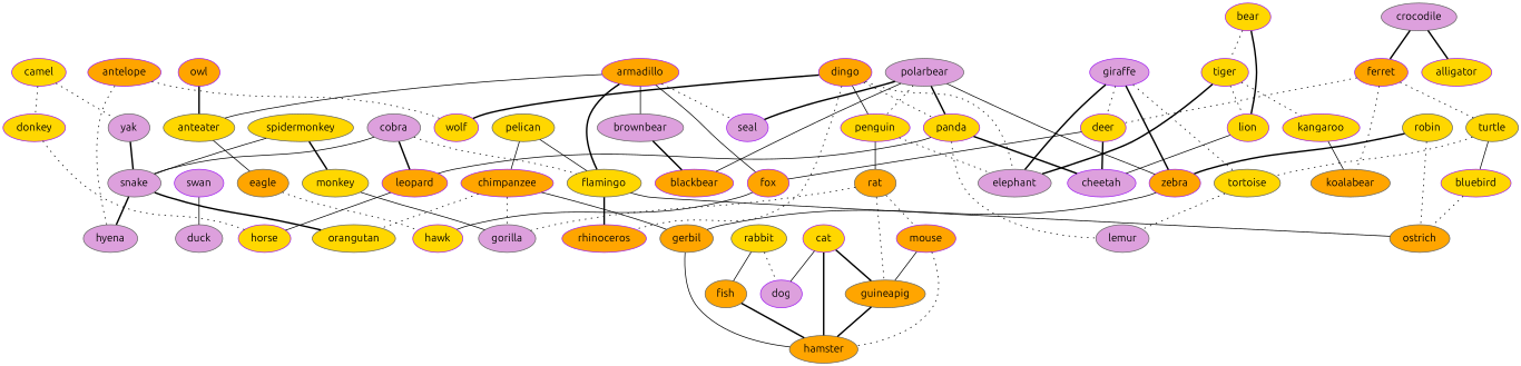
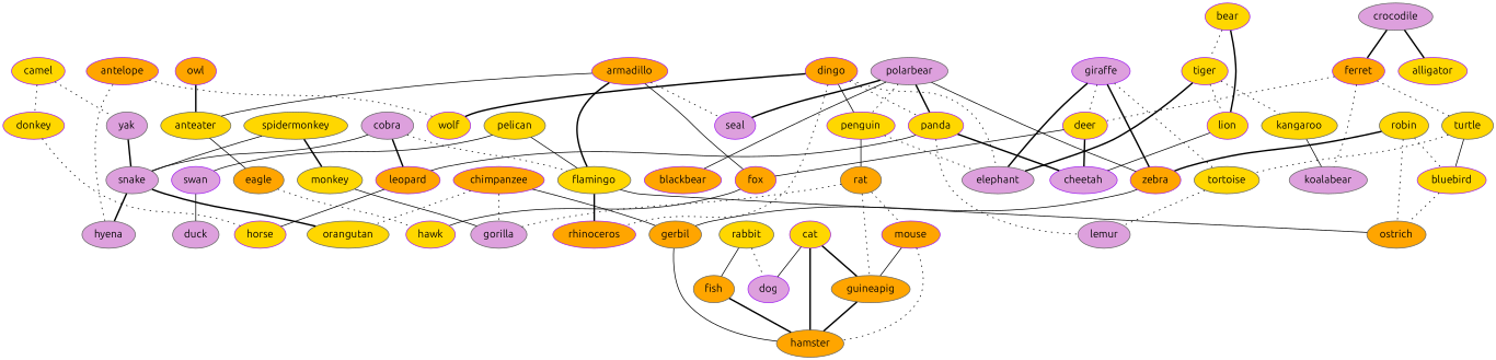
  strict graph {
    fontname=Ubuntu
    node [color=purple fillcolor=gold fontname=Ubuntu style=filled]
    edge [fontname=Ubuntu style=dotted weight=1]
    swan [fillcolor=plum]
    pelican [color=gray40]
    flamingo [color=gray40]
    duck [color=gray40 fillcolor=plum]
    rhinoceros [fillcolor=orange]
    ostrich [color=gray40 fillcolor=orange]
    antelope [fillcolor=orange]
    hyena [color=gray40 fillcolor=plum]
    wolf
    camel
    yak [color=gray40 fillcolor=plum]
    donkey
    snake [color=gray40 fillcolor=plum]
    horse
    orangutan [color=gray40]
    cobra [color=gray40 fillcolor=plum]
    leopard [fillcolor=orange]
    spidermonkey [color=gray40]
    monkey [color=gray40]
    gorilla [color=gray40 fillcolor=plum]
    crocodile [color=gray40 fillcolor=plum]
    alligator
    ferret [fillcolor=orange]
    turtle [color=gray40]
    deer
-   koalabear [color=gray40 fillcolor=orange]
+   koalabear [color=gray40 fillcolor=plum]
    penguin
    elephant [color=gray40 fillcolor=plum]
    rat [color=gray40 fillcolor=orange]
    tortoise [color=gray40]
    bluebird
    cheetah [fillcolor=plum]
    fox [fillcolor=orange]
    owl [fillcolor=orange]
    anteater [color=gray40]
    eagle [color=gray40 fillcolor=orange]
    hawk
    guineapig [color=gray40 fillcolor=orange]
    mouse [fillcolor=orange]
    polarbear [color=gray40 fillcolor=plum]
    zebra [fillcolor=orange]
    seal [fillcolor=plum]
    panda
    blackbear [fillcolor=orange]
    gerbil [color=gray40 fillcolor=orange]
    lemur [color=gray40 fillcolor=plum]
    hamster [color=gray40 fillcolor=orange]
    bear
    tiger
    lion
-   kangaroo
+   kangaroo [color=gray40]
    giraffe [fillcolor=plum]
    armadillo [fillcolor=orange]
-   brownbear [color=gray40 fillcolor=plum]
    fish [color=gray40 fillcolor=orange]
    rabbit [color=gray40]
    dog [fillcolor=plum]
    dingo [fillcolor=orange]
    cat
    robin [color=gray40]
    chimpanzee [fillcolor=orange]
    swan -- duck [style=solid]
-   pelican -- chimpanzee [style=solid]
+   pelican -- swan [style=solid]
    pelican -- flamingo [style=solid]
    flamingo -- rhinoceros [style=bold]
    flamingo -- ostrich [style=solid]
    antelope -- hyena
    antelope -- wolf
    camel -- yak
    camel -- donkey
    yak -- snake [style=bold]
    donkey -- horse
    snake -- hyena [style=bold]
    snake -- orangutan [style=bold]
    cobra -- flamingo
    cobra -- snake [style=solid]
    cobra -- leopard [style=bold]
    leopard -- horse [style=solid]
    spidermonkey -- snake [style=solid]
    spidermonkey -- monkey [style=bold]
    monkey -- gorilla [style=solid]
    crocodile -- alligator [style=bold]
    crocodile -- ferret [style=bold]
    ferret -- turtle
    ferret -- deer
    ferret -- koalabear
    turtle -- tortoise
    turtle -- bluebird [style=solid]
    deer -- cheetah [style=bold]
    deer -- fox [style=solid]
    penguin -- elephant
    penguin -- rat [style=solid]
    rat -- gorilla
    rat -- guineapig
    rat -- mouse
    tortoise -- lemur
    bluebird -- ostrich
    fox -- hawk [style=solid]
    owl -- anteater [style=bold]
    anteater -- eagle [style=solid]
    eagle -- hawk
    guineapig -- hamster [style=bold]
    mouse -- guineapig [style=solid]
    mouse -- hamster
    polarbear -- penguin
    polarbear -- zebra [style=solid]
    polarbear -- seal [style=bold]
    polarbear -- panda [style=bold]
    polarbear -- blackbear [style=solid]
    zebra -- gerbil [style=solid]
    panda -- leopard [style=solid]
    panda -- cheetah [style=bold]
    panda -- lemur
    gerbil -- hamster [style=solid]
    bear -- tiger
    bear -- lion [style=bold]
    tiger -- elephant [style=bold]
    tiger -- lion
    tiger -- kangaroo
    lion -- cheetah [style=solid]
    kangaroo -- koalabear [style=solid]
    giraffe -- deer
    giraffe -- elephant [style=bold]
    giraffe -- tortoise
    giraffe -- zebra [style=bold]
    armadillo -- flamingo [style=bold]
    armadillo -- fox [style=solid]
    armadillo -- anteater [style=solid]
    armadillo -- seal
-   armadillo -- brownbear [style=solid]
-   brownbear -- blackbear [style=bold]
    fish -- hamster [style=bold]
    rabbit -- fish [style=solid]
    rabbit -- dog
    dingo -- rhinoceros
    dingo -- wolf [style=bold]
    dingo -- penguin [style=solid]
    dingo -- elephant
    dingo -- panda
    cat -- guineapig [style=bold]
    cat -- hamster [style=bold]
    cat -- dog [style=solid]
    robin -- ostrich
+   robin -- bluebird
    robin -- zebra [style=bold]
    chimpanzee -- orangutan
    chimpanzee -- gorilla
    chimpanzee -- gerbil [style=solid]
  }
